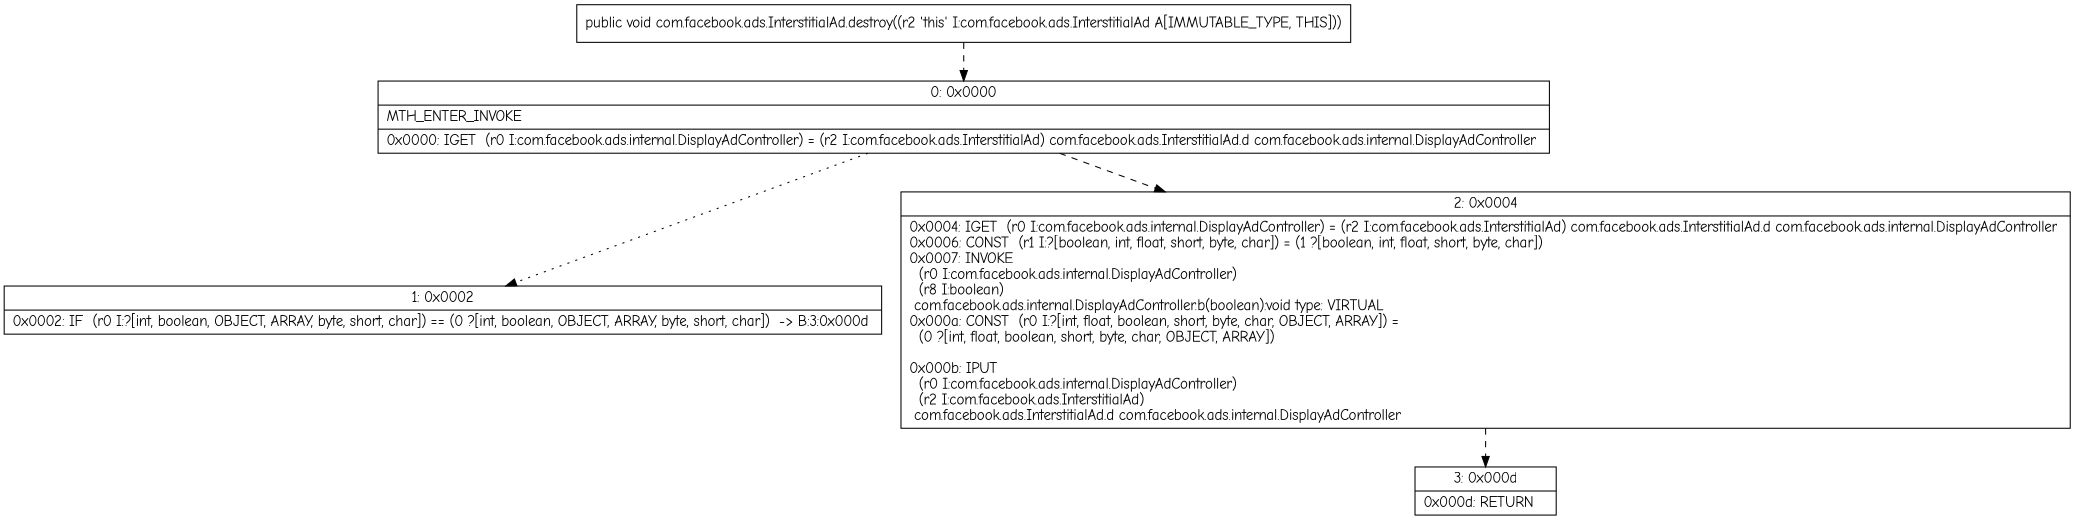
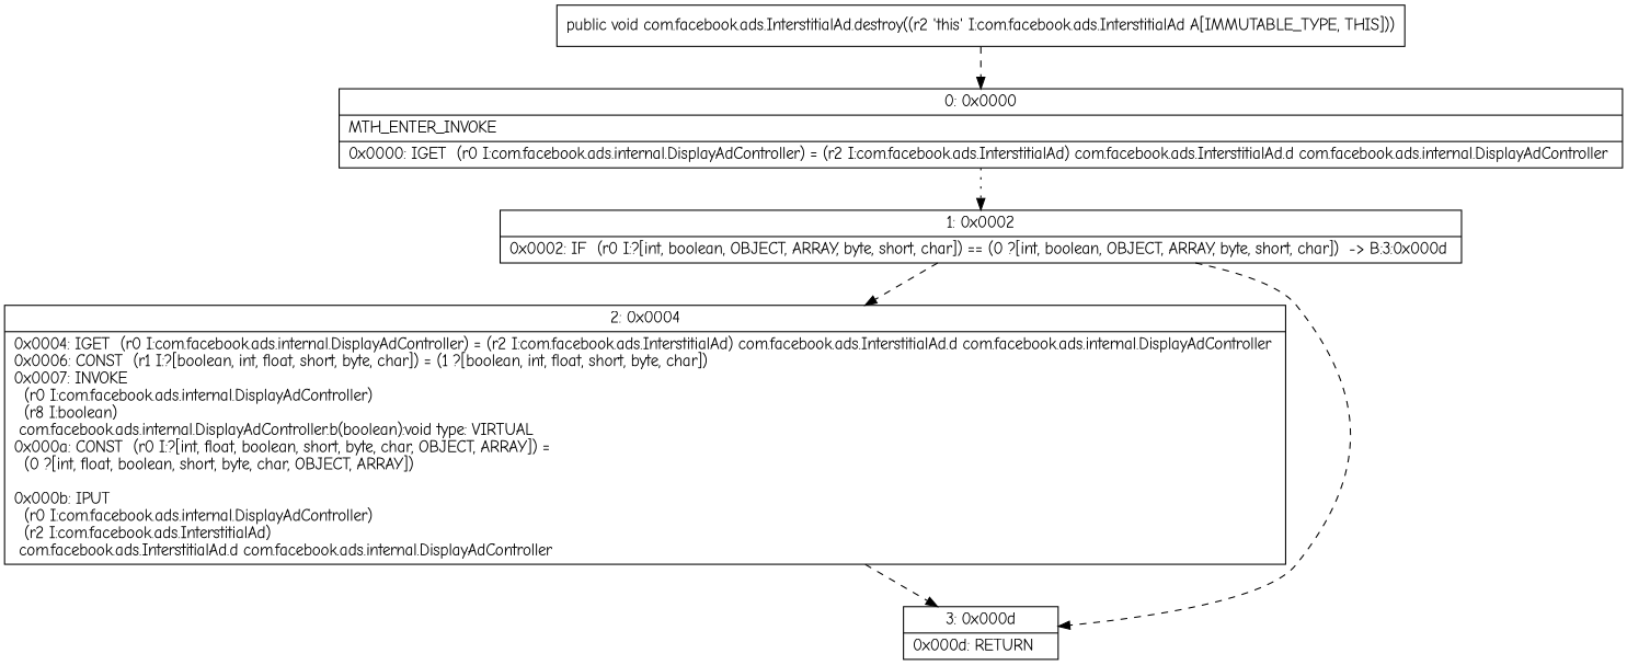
  digraph {
    fontname="Comic Neue"
    node [fontname="Comic Neue" shape=record]
    edge [fontname="Comic Neue" style=dashed]
    n1 [label="{0\:\ 0x0000|MTH_ENTER_INVOKE\l|0x0000: IGET  (r0 I:com.facebook.ads.internal.DisplayAdController) = (r2 I:com.facebook.ads.InterstitialAd) com.facebook.ads.InterstitialAd.d com.facebook.ads.internal.DisplayAdController \l}"]
    n2 [label="{1\:\ 0x0002|0x0002: IF  (r0 I:?[int, boolean, OBJECT, ARRAY, byte, short, char]) == (0 ?[int, boolean, OBJECT, ARRAY, byte, short, char])  \-\> B:3:0x000d \l}"]
    n3 [label="{2\:\ 0x0004|0x0004: IGET  (r0 I:com.facebook.ads.internal.DisplayAdController) = (r2 I:com.facebook.ads.InterstitialAd) com.facebook.ads.InterstitialAd.d com.facebook.ads.internal.DisplayAdController \l0x0006: CONST  (r1 I:?[boolean, int, float, short, byte, char]) = (1 ?[boolean, int, float, short, byte, char]) \l0x0007: INVOKE  \l  (r0 I:com.facebook.ads.internal.DisplayAdController)\l  (r8 I:boolean)\l com.facebook.ads.internal.DisplayAdController.b(boolean):void type: VIRTUAL \l0x000a: CONST  (r0 I:?[int, float, boolean, short, byte, char, OBJECT, ARRAY]) = \l  (0 ?[int, float, boolean, short, byte, char, OBJECT, ARRAY])\l \l0x000b: IPUT  \l  (r0 I:com.facebook.ads.internal.DisplayAdController)\l  (r2 I:com.facebook.ads.InterstitialAd)\l com.facebook.ads.InterstitialAd.d com.facebook.ads.internal.DisplayAdController \l}"]
    n4 [label="{3\:\ 0x000d|0x000d: RETURN   \l}"]
    n5 [label="{public void com.facebook.ads.InterstitialAd.destroy((r2 'this' I:com.facebook.ads.InterstitialAd A[IMMUTABLE_TYPE, THIS])) }"]
    n1 -> n2 [style=dotted]
-   n1 -> n3
+   n2 -> n3
+   n2 -> n4
    n3 -> n4
    n5 -> n1
  }
